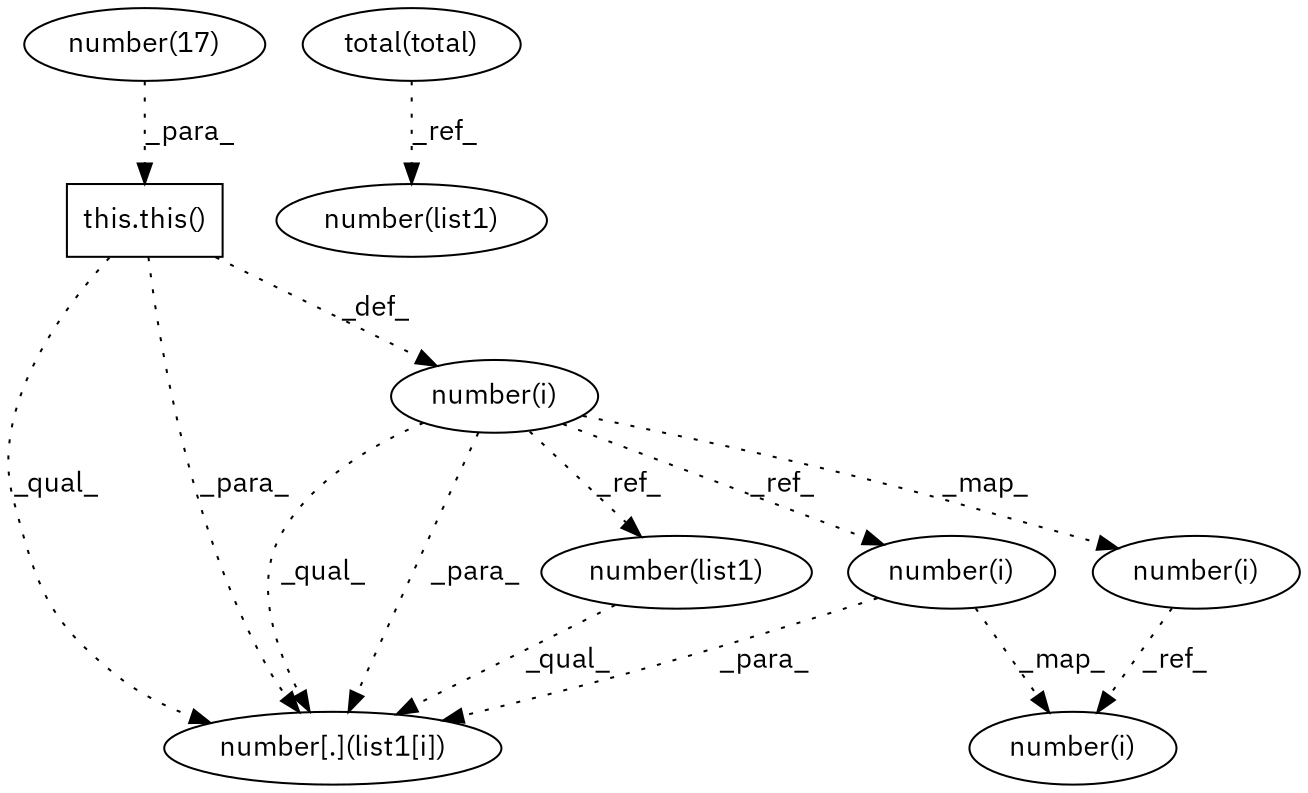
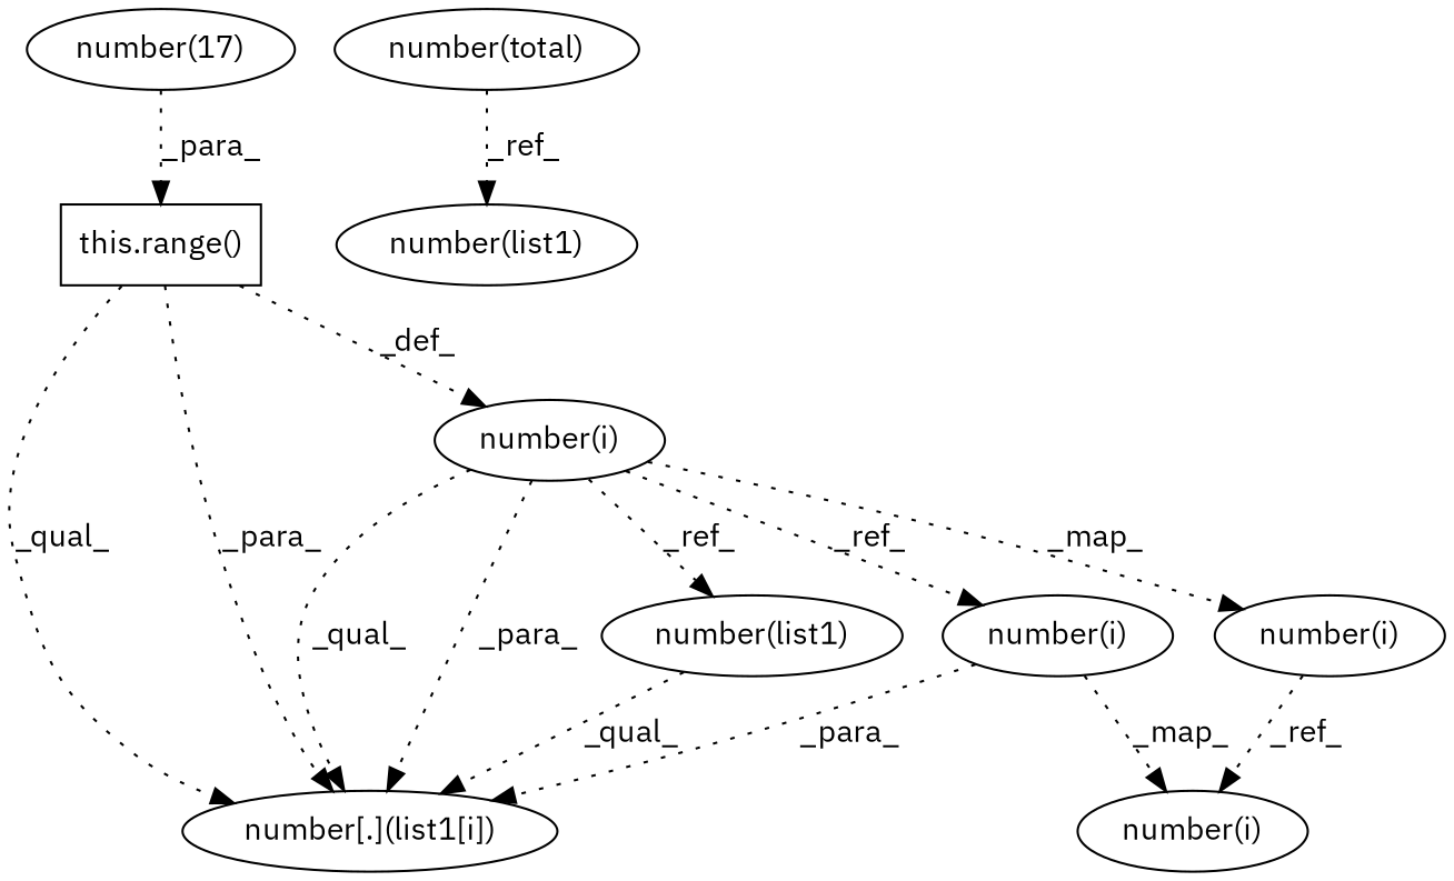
  digraph {
    fontname="IBM Plex Sans"
    node [fontname="IBM Plex Sans" shape=ellipse]
    edge [fontname="IBM Plex Sans" style=dotted]
    n1 [label="number(17)"]
-   n2 [label="this.this()" shape=box]
+   n2 [label="this.range()" shape=box]
    n3 [label="number(i)"]
    n4 [label="number[.](list1[i])"]
    n5 [label="number(i)"]
    n6 [label="number(i)"]
    n7 [label="number(list1)"]
    n8 [label="number(i)"]
-   n9 [label="total(total)"]
+   n9 [label="number(total)"]
    n10 [label="number(list1)"]
    n1 -> n2 [label=_para_]
    n2 -> n3 [label=_def_]
    n2 -> n4 [label=_qual_]
    n2 -> n4 [label=_para_]
    n3 -> n4 [label=_qual_]
    n3 -> n4 [label=_para_]
    n3 -> n5 [label=_map_]
    n3 -> n7 [label=_ref_]
    n3 -> n8 [label=_ref_]
    n5 -> n6 [label=_ref_]
    n7 -> n4 [label=_qual_]
    n8 -> n4 [label=_para_]
    n8 -> n6 [label=_map_]
    n9 -> n10 [label=_ref_]
  }
